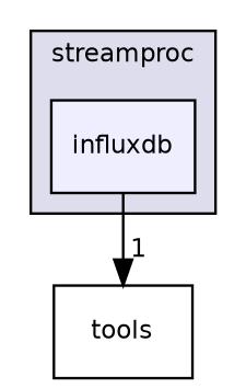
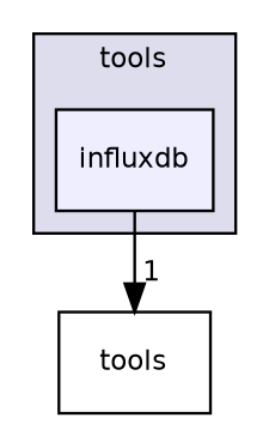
  digraph {
    compound=true
    node [fontname=Helvetica fontsize=10 shape=box]
    n1 [fillcolor="#eeeeff" label=influxdb pencolor=black style=filled]
    n2 [label=tools]
    subgraph cluster_1 {
      bgcolor="#ddddee"
      fontname=Helvetica
      fontsize=10
-     label=streamproc
+     label=tools
      pencolor=black
      n1
    }
    n1 -> n2 [headlabel=1 labeldistance=1.5 labelfontname=Helvetica labelfontsize=10]
  }
